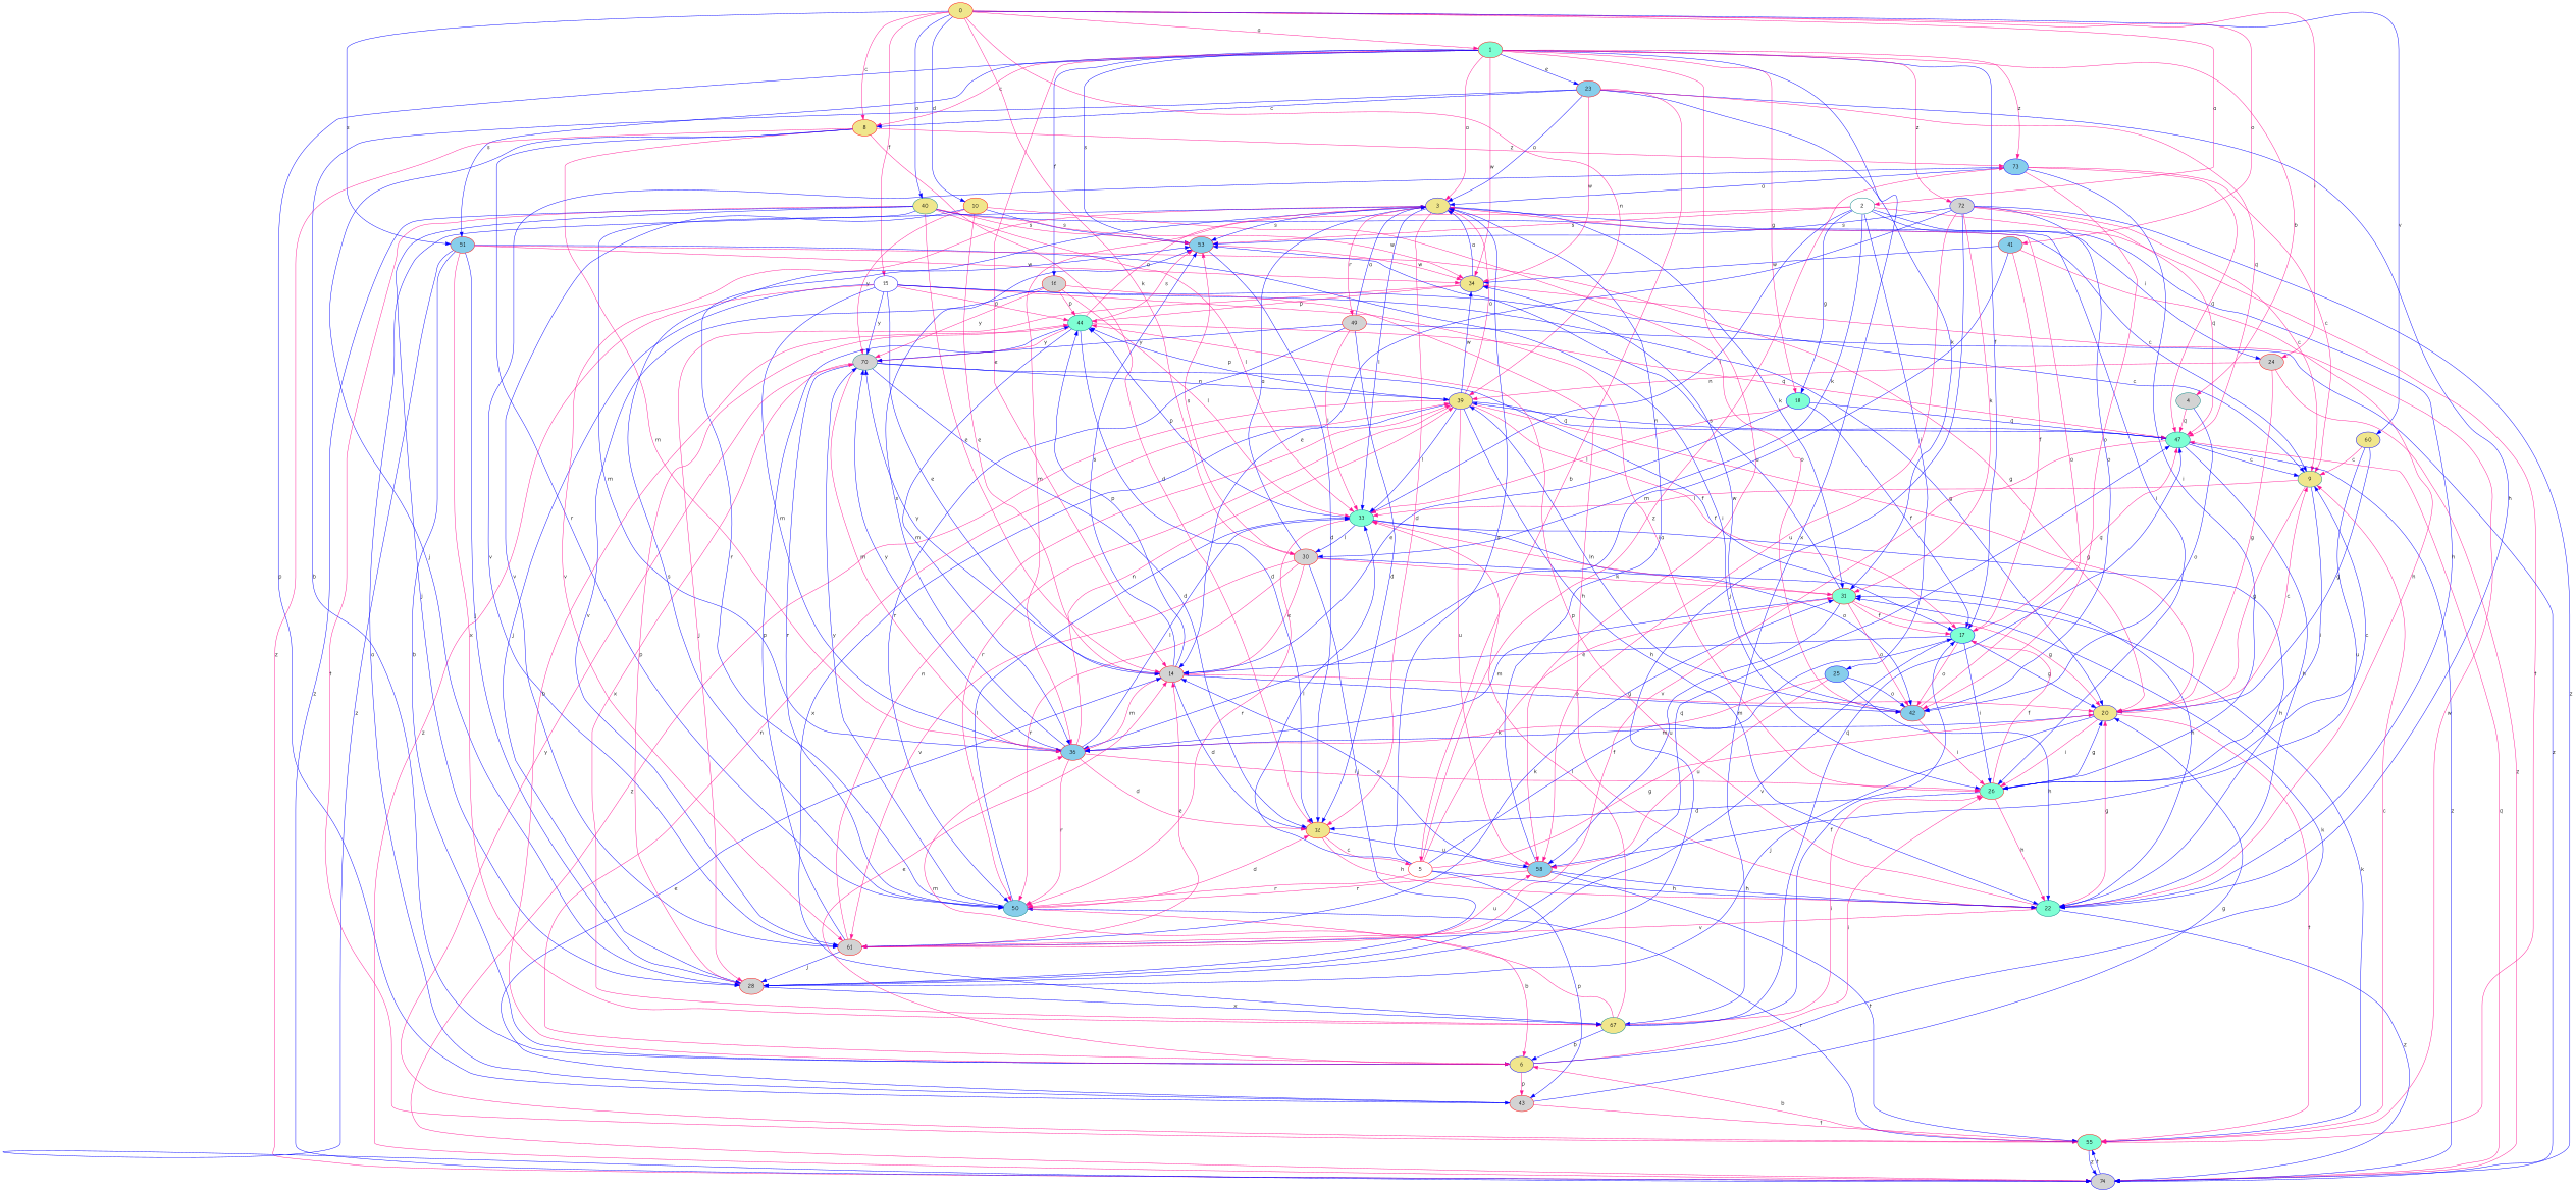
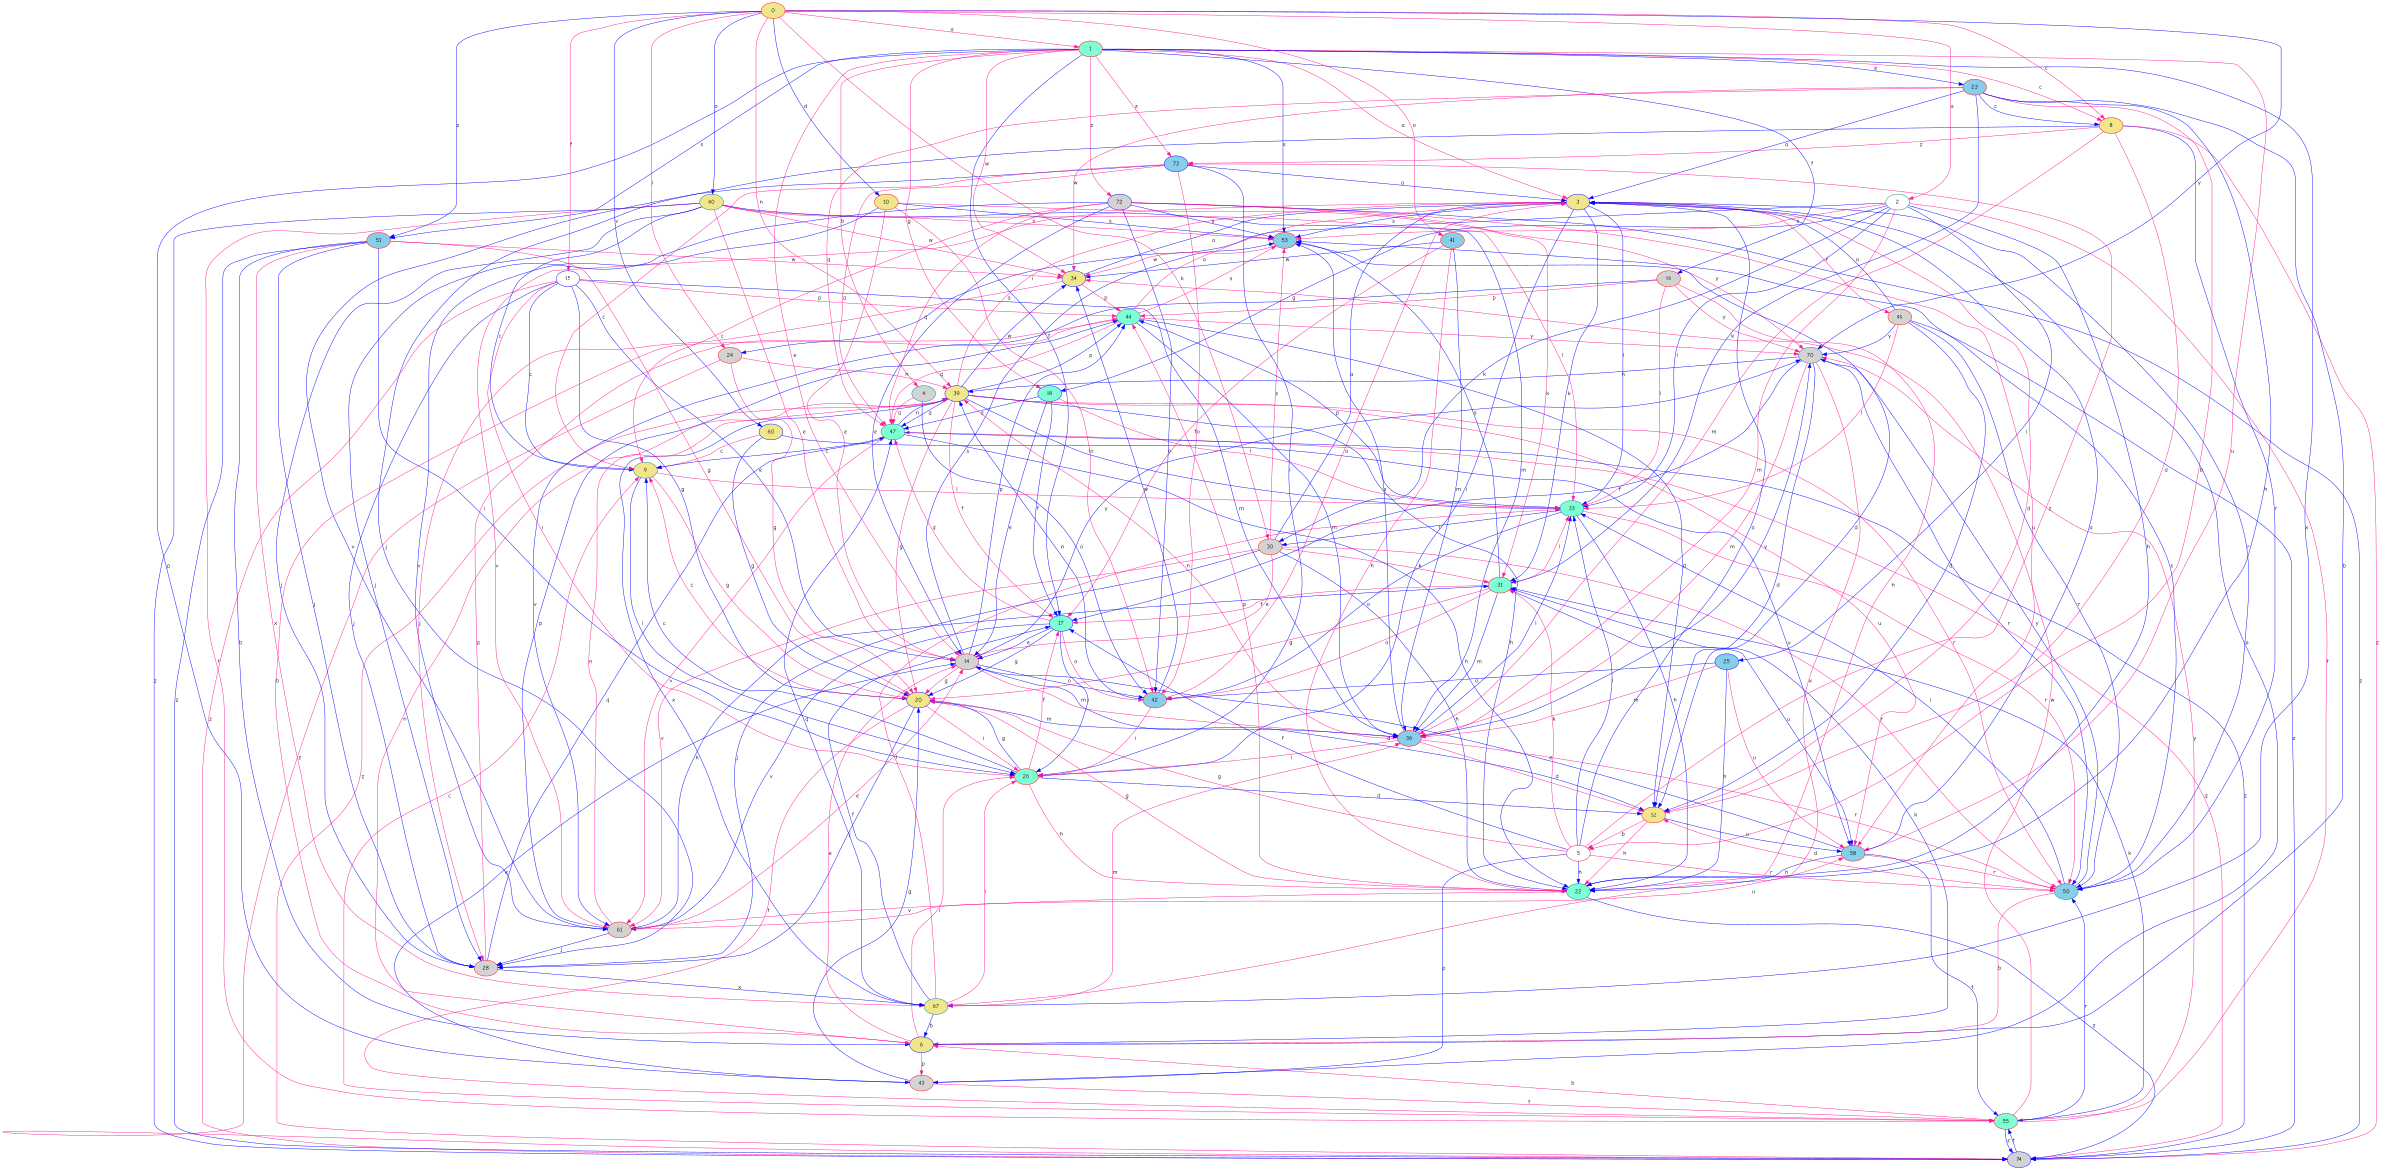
  strict digraph {
    fontname="Comic Neue"
    node [color=red fillcolor=khaki fontname="Comic Neue" style=filled]
    edge [color=blue fontname="Comic Neue"]
    1 [fillcolor=aquamarine]
    0
    2 [color=teal fillcolor=white]
    8
    10
    15 [color=blue fillcolor=white]
    24 [fillcolor=lightgrey]
    30 [fillcolor=lightgrey]
    39 [color=blue]
    40 [color=teal]
    41 [fillcolor=skyblue]
    51 [fillcolor=skyblue]
    60 [color=blue]
    70 [color=teal fillcolor=lightgrey]
    3 [color=blue]
    4 [color=teal fillcolor=lightgrey]
    n17 [fillcolor=skyblue label=23]
    14 [fillcolor=lightgrey]
    16 [fillcolor=lightgrey]
    17 [color=blue fillcolor=aquamarine]
    18 [color=blue fillcolor=aquamarine]
    43 [fillcolor=lightgrey]
    53 [fillcolor=skyblue]
    58 [fillcolor=skyblue]
    n25 [color=blue label=34]
    67 [color=teal]
    72 [color=blue fillcolor=lightgrey]
    73 [color=blue fillcolor=skyblue]
    22 [color=teal fillcolor=aquamarine]
    25 [color=blue fillcolor=skyblue]
    33 [color=teal fillcolor=aquamarine]
    36 [fillcolor=skyblue]
    55 [fillcolor=aquamarine]
    12
    50 [color=teal fillcolor=skyblue]
    28 [fillcolor=lightgrey]
    74 [color=blue fillcolor=lightgrey]
    61 [fillcolor=lightgrey]
    42 [fillcolor=skyblue]
    26 [fillcolor=aquamarine]
    20 [color=blue]
    9 [color=teal]
    44 [color=teal fillcolor=aquamarine]
    31 [fillcolor=aquamarine]
    47 [color=teal fillcolor=aquamarine]
    6 [color=blue]
    49 [fillcolor=lightgrey]
    5 [fillcolor=white]
    1 -> 8 [color=deeppink label=c]
    1 -> 51 [label=s]
    1 -> 3 [color=deeppink label=a]
    1 -> 4 [color=deeppink label=b]
    1 -> n17 [label=e]
    1 -> 14 [color=deeppink label=e]
    1 -> 16 [label=f]
    1 -> 17 [label=f]
    1 -> 18 [color=deeppink label=g]
    1 -> 43 [label=p]
    1 -> 53 [label=s]
    1 -> 58 [color=deeppink label=u]
    1 -> n25 [color=deeppink label=w]
    1 -> 67 [label=x]
    1 -> 72 [color=deeppink label=z]
    1 -> 73 [color=deeppink label=z]
    0 -> 1 [color=deeppink label=a]
    0 -> 2 [color=deeppink label=a]
    0 -> 8 [color=deeppink label=c]
    0 -> 10 [label=d]
    0 -> 15 [color=deeppink label=f]
    0 -> 24 [color=deeppink label=i]
    0 -> 30 [color=deeppink label=k]
    0 -> 39 [color=deeppink label=n]
    0 -> 40 [label=o]
    0 -> 41 [color=deeppink label=o]
-   0 -> 51 [label=s]
+   0 -> 51 [label=z]
    0 -> 60 [label=v]
-   15 -> 70 [label=y]
+   0 -> 70 [label=y]
    2 -> 24 [label=i]
    2 -> 30 [label=k]
    2 -> 18 [label=g]
    2 -> 53 [color=deeppink label=s]
    2 -> 22 [label=h]
    2 -> 25 [label=i]
    2 -> 33 [label=l]
    2 -> 36 [color=deeppink label=m]
    2 -> 55 [color=deeppink label=t]
    8 -> 73 [color=deeppink label=z]
    8 -> 36 [color=deeppink label=m]
    8 -> 12 [color=deeppink label=d]
    8 -> 50 [label=r]
    8 -> 28 [label=j]
    8 -> 74 [color=deeppink label=z]
    10 -> 70 [color=deeppink label=y]
    10 -> 14 [color=deeppink label=e]
    10 -> 53 [label=s]
    10 -> 61 [label=v]
    10 -> 42 [color=deeppink label=o]
    15 -> 14 [label=e]
    15 -> 36 [label=m]
    15 -> 28 [label=j]
    15 -> 74 [color=deeppink label=z]
    15 -> 26 [color=deeppink label=i]
    15 -> 20 [label=g]
    15 -> 9 [label=c]
    15 -> 44 [color=deeppink label=p]
    24 -> 39 [color=deeppink label=n]
    24 -> 74 [color=deeppink label=z]
    24 -> 20 [color=deeppink label=g]
    30 -> 3 [label=a]
    30 -> 14 [color=deeppink label=e]
    30 -> 53 [color=deeppink label=s]
    30 -> 22 [label=h]
    30 -> 50 [color=deeppink label=r]
    30 -> 28 [label=j]
    30 -> 61 [color=deeppink label=v]
    30 -> 31 [color=deeppink label=k]
    39 -> 3 [color=deeppink label=a]
    39 -> 17 [color=deeppink label=f]
    39 -> 58 [color=deeppink label=u]
    39 -> n25 [label=w]
    39 -> 67 [label=x]
    39 -> 22 [label=h]
    39 -> 33 [label=l]
    39 -> 50 [color=deeppink label=r]
    39 -> 74 [color=deeppink label=z]
    39 -> 20 [color=deeppink label=g]
    39 -> 44 [label=p]
    39 -> 47 [label=q]
    40 -> 14 [color=deeppink label=e]
    40 -> 53 [color=deeppink label=s]
    40 -> n25 [color=deeppink label=w]
    40 -> 33 [color=deeppink label=l]
    40 -> 36 [label=m]
    40 -> 55 [color=deeppink label=t]
    40 -> 28 [label=j]
    40 -> 74 [label=z]
    40 -> 9 [label=c]
    41 -> 17 [color=deeppink label=f]
    41 -> n25 [label=w]
    41 -> 22 [color=deeppink label=h]
    41 -> 36 [label=m]
    51 -> n25 [color=deeppink label=w]
    51 -> 67 [color=deeppink label=x]
    51 -> 28 [label=j]
    51 -> 74 [label=z]
    51 -> 26 [label=i]
    51 -> 20 [color=deeppink label=g]
    51 -> 6 [label=b]
    60 -> 58 [label=u]
    60 -> 20 [label=g]
    60 -> 9 [color=deeppink label=c]
    70 -> 39 [label=n]
    70 -> 17 [label=f]
    70 -> 67 [color=deeppink label=x]
    70 -> 36 [color=deeppink label=m]
    70 -> 12 [label=d]
    70 -> 50 [label=r]
    3 -> 53 [label=s]
    3 -> 33 [label=l]
    3 -> 12 [color=deeppink label=d]
    3 -> 50 [label=r]
    3 -> 61 [color=deeppink label=v]
    3 -> 26 [label=i]
    3 -> 31 [label=k]
    3 -> 49 [color=deeppink label=r]
    4 -> 42 [label=o]
    4 -> 47 [color=deeppink label=q]
    n17 -> 8 [label=c]
    n17 -> 3 [label=a]
    n17 -> n25 [color=deeppink label=w]
    n17 -> 22 [label=h]
    n17 -> 31 [label=k]
    n17 -> 47 [color=deeppink label=q]
    n17 -> 6 [label=b]
    n17 -> 5 [color=deeppink label=b]
    14 -> 70 [label=y]
    14 -> 53 [label=s]
    14 -> 36 [color=deeppink label=m]
    14 -> 12 [label=d]
    14 -> 42 [label=o]
    14 -> 20 [color=deeppink label=g]
    14 -> 44 [label=p]
    16 -> 70 [color=deeppink label=y]
    16 -> 22 [color=deeppink label=h]
    16 -> 33 [color=deeppink label=l]
    16 -> 61 [label=v]
    16 -> 44 [color=deeppink label=p]
    17 -> 14 [label=e]
    17 -> 61 [label=v]
    17 -> 42 [color=deeppink label=o]
    17 -> 26 [label=i]
    17 -> 20 [label=g]
    17 -> 47 [color=deeppink label=q]
    18 -> 14 [label=e]
    18 -> 17 [label=f]
    18 -> 33 [color=deeppink label=l]
    18 -> 47 [label=q]
    43 -> 3 [label=a]
    43 -> 14 [label=e]
    43 -> 55 [color=deeppink label=t]
    43 -> 20 [label=g]
    53 -> n25 [color=deeppink label=w]
    53 -> 12 [label=d]
    58 -> 3 [label=a]
    58 -> 14 [label=e]
    58 -> 22 [label=h]
    58 -> 55 [label=t]
    58 -> 50 [color=deeppink label=r]
    n25 -> 3 [label=a]
    n25 -> 28 [color=deeppink label=j]
    n25 -> 44 [color=deeppink label=p]
    67 -> 17 [label=f]
    67 -> 33 [color=deeppink label=l]
    67 -> 36 [color=deeppink label=m]
    67 -> 26 [color=deeppink label=i]
    67 -> 47 [label=q]
    67 -> 6 [label=b]
    72 -> 14 [label=e]
    72 -> 53 [label=s]
    72 -> 58 [color=deeppink label=u]
    72 -> 28 [label=j]
    72 -> 74 [label=z]
    72 -> 42 [label=o]
    72 -> 9 [color=deeppink label=c]
    72 -> 31 [color=deeppink label=k]
    72 -> 47 [color=deeppink label=q]
    73 -> 3 [label=a]
    73 -> 61 [label=v]
    73 -> 42 [color=deeppink label=o]
    73 -> 26 [label=i]
    73 -> 9 [color=deeppink label=c]
    73 -> 47 [color=deeppink label=q]
    22 -> 74 [label=z]
    22 -> 61 [color=deeppink label=v]
    22 -> 20 [color=deeppink label=g]
    22 -> 44 [color=deeppink label=p]
    25 -> 58 [color=deeppink label=u]
    25 -> 22 [label=h]
    25 -> 36 [color=deeppink label=m]
    25 -> 42 [label=o]
    33 -> 30 [label=l]
    33 -> 22 [label=h]
    33 -> 50 [color=deeppink label=r]
    33 -> 42 [label=o]
    33 -> 44 [label=p]
    36 -> 39 [color=deeppink label=n]
    36 -> 70 [label=y]
    36 -> 53 [label=s]
    36 -> 33 [label=l]
    36 -> 12 [color=deeppink label=d]
    36 -> 50 [color=deeppink label=r]
    36 -> 26 [color=deeppink label=i]
    55 -> 70 [color=deeppink label=y]
    55 -> n25 [color=deeppink label=w]
    55 -> 50 [label=r]
    55 -> 74 [label=z]
    55 -> 9 [color=deeppink label=c]
    55 -> 31 [label=k]
    55 -> 6 [color=deeppink label=b]
    12 -> 58 [label=u]
    12 -> 22 [color=deeppink label=h]
-   12 -> 5 [color=deeppink label=c]
+   12 -> 5 [color=deeppink label=b]
    50 -> 70 [label=y]
    50 -> 53 [label=s]
    50 -> 33 [label=l]
    50 -> 12 [color=deeppink label=d]
    50 -> 6 [color=deeppink label=b]
    28 -> 67 [label=x]
    28 -> 44 [color=deeppink label=p]
    28 -> 47 [label=q]
    74 -> 55 [label=t]
    74 -> 47 [color=deeppink label=q]
    61 -> 39 [color=deeppink label=n]
    61 -> 14 [color=deeppink label=e]
    61 -> 58 [color=deeppink label=u]
    61 -> 28 [label=j]
    61 -> 44 [label=p]
    61 -> 31 [label=k]
    42 -> 39 [label=n]
    42 -> 3 [color=deeppink label=a]
    42 -> n25 [label=w]
    42 -> 26 [color=deeppink label=i]
    26 -> 17 [color=deeppink label=f]
    26 -> 22 [color=deeppink label=h]
    26 -> 12 [label=d]
    26 -> 20 [label=g]
    26 -> 9 [label=c]
    20 -> 36 [label=m]
    20 -> 55 [color=deeppink label=t]
    20 -> 28 [label=j]
    20 -> 26 [color=deeppink label=i]
    20 -> 9 [color=deeppink label=c]
    9 -> 33 [color=deeppink label=l]
    9 -> 26 [label=i]
    9 -> 20 [color=deeppink label=g]
    44 -> 70 [color=deeppink label=y]
    44 -> 3 [color=deeppink label=a]
    44 -> 53 [color=deeppink label=s]
    44 -> 36 [label=m]
    44 -> 12 [label=d]
    44 -> 47 [color=deeppink label=q]
    44 -> 6 [color=deeppink label=b]
    31 -> 17 [color=deeppink label=f]
    31 -> 53 [label=s]
    31 -> 58 [label=u]
    31 -> 33 [color=deeppink label=l]
    31 -> 36 [label=m]
    31 -> 42 [color=deeppink label=o]
    31 -> 20 [color=deeppink label=g]
    47 -> 39 [label=n]
    47 -> 22 [label=h]
    47 -> 74 [label=z]
    47 -> 61 [color=deeppink label=v]
    47 -> 9 [label=c]
    6 -> 39 [color=deeppink label=n]
    6 -> 14 [color=deeppink label=e]
    6 -> 43 [color=deeppink label=p]
    6 -> 26 [color=deeppink label=i]
    6 -> 31 [label=k]
    49 -> 70 [label=y]
    49 -> 3 [label=a]
    49 -> 33 [color=deeppink label=l]
    49 -> 12 [label=d]
    49 -> 50 [label=r]
    49 -> 74 [label=z]
    5 -> 3 [label=a]
    5 -> 17 [label=f]
    5 -> 43 [label=p]
    5 -> 73 [color=deeppink label=z]
    5 -> 22 [label=h]
    5 -> 33 [label=l]
    5 -> 50 [color=deeppink label=r]
    5 -> 20 [color=deeppink label=g]
    5 -> 31 [color=deeppink label=k]
  }
